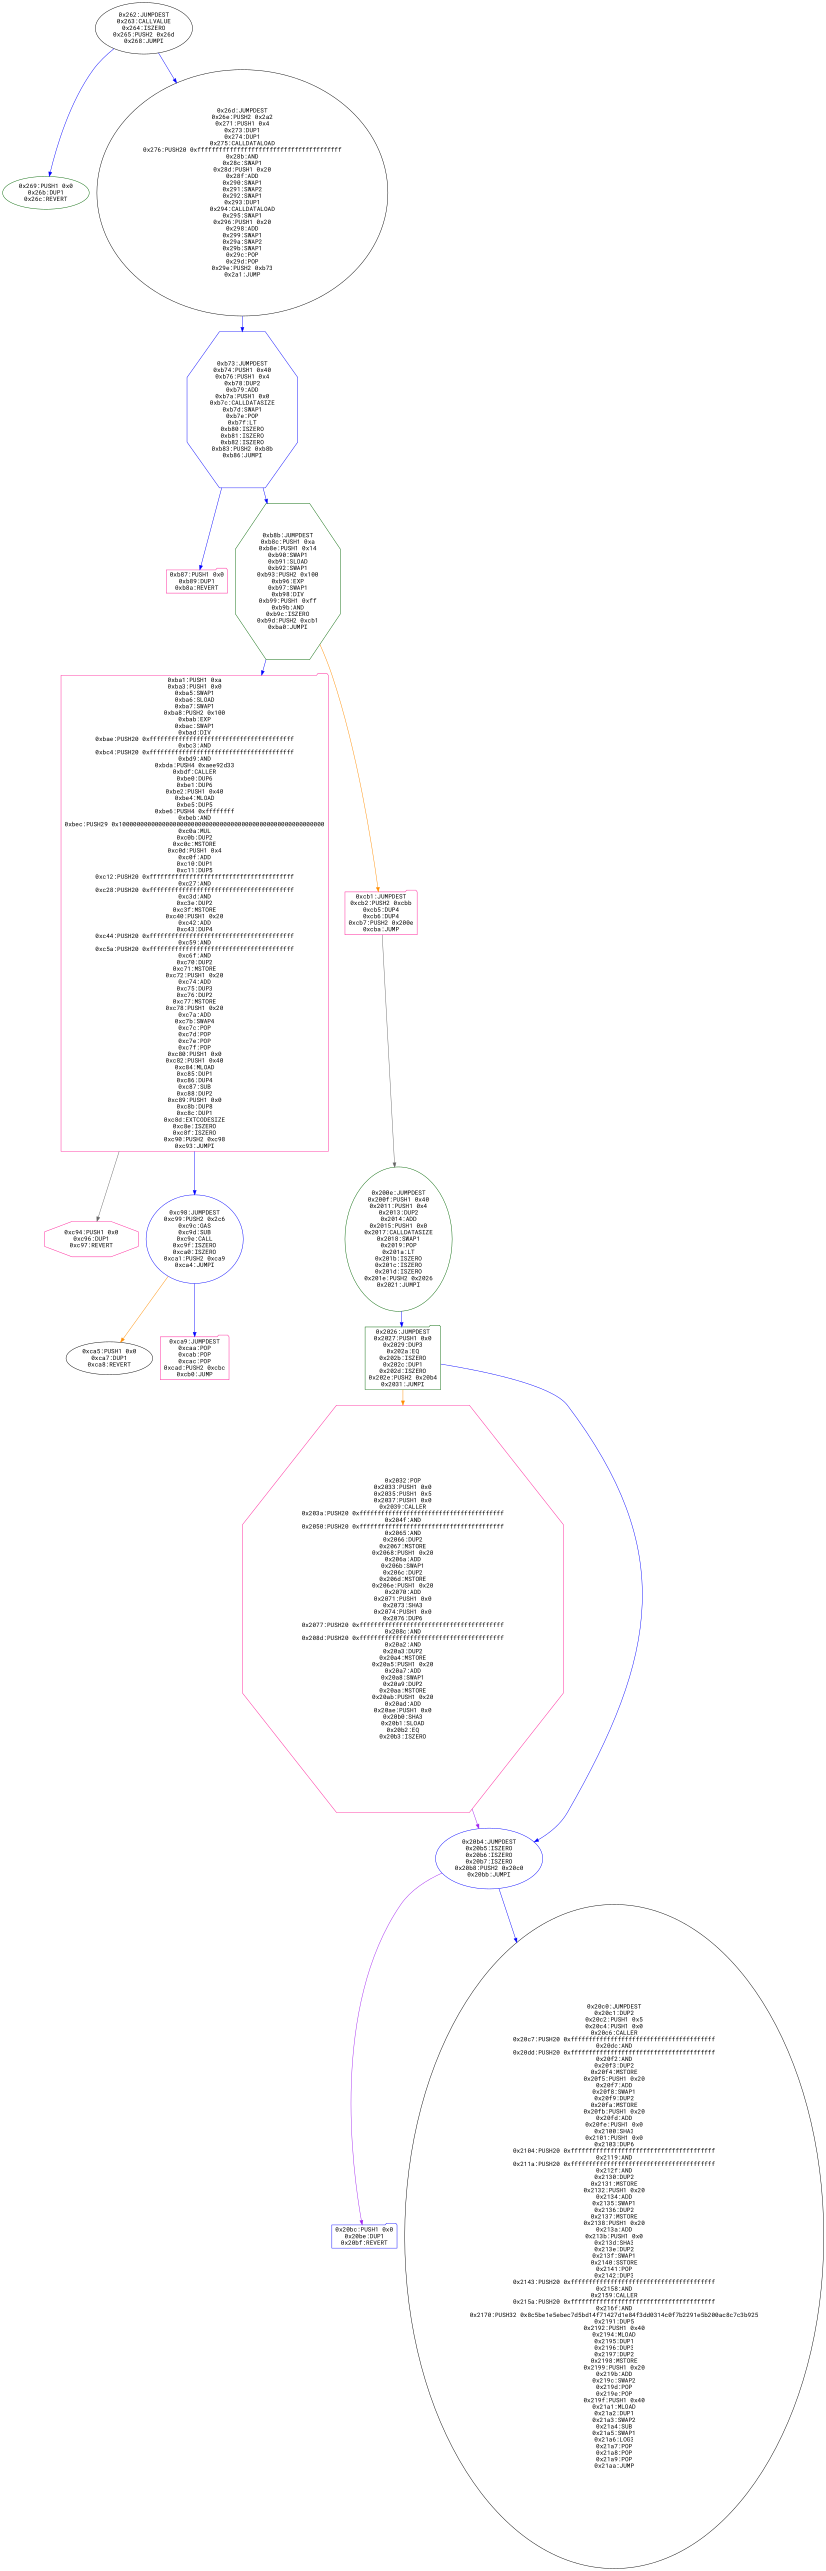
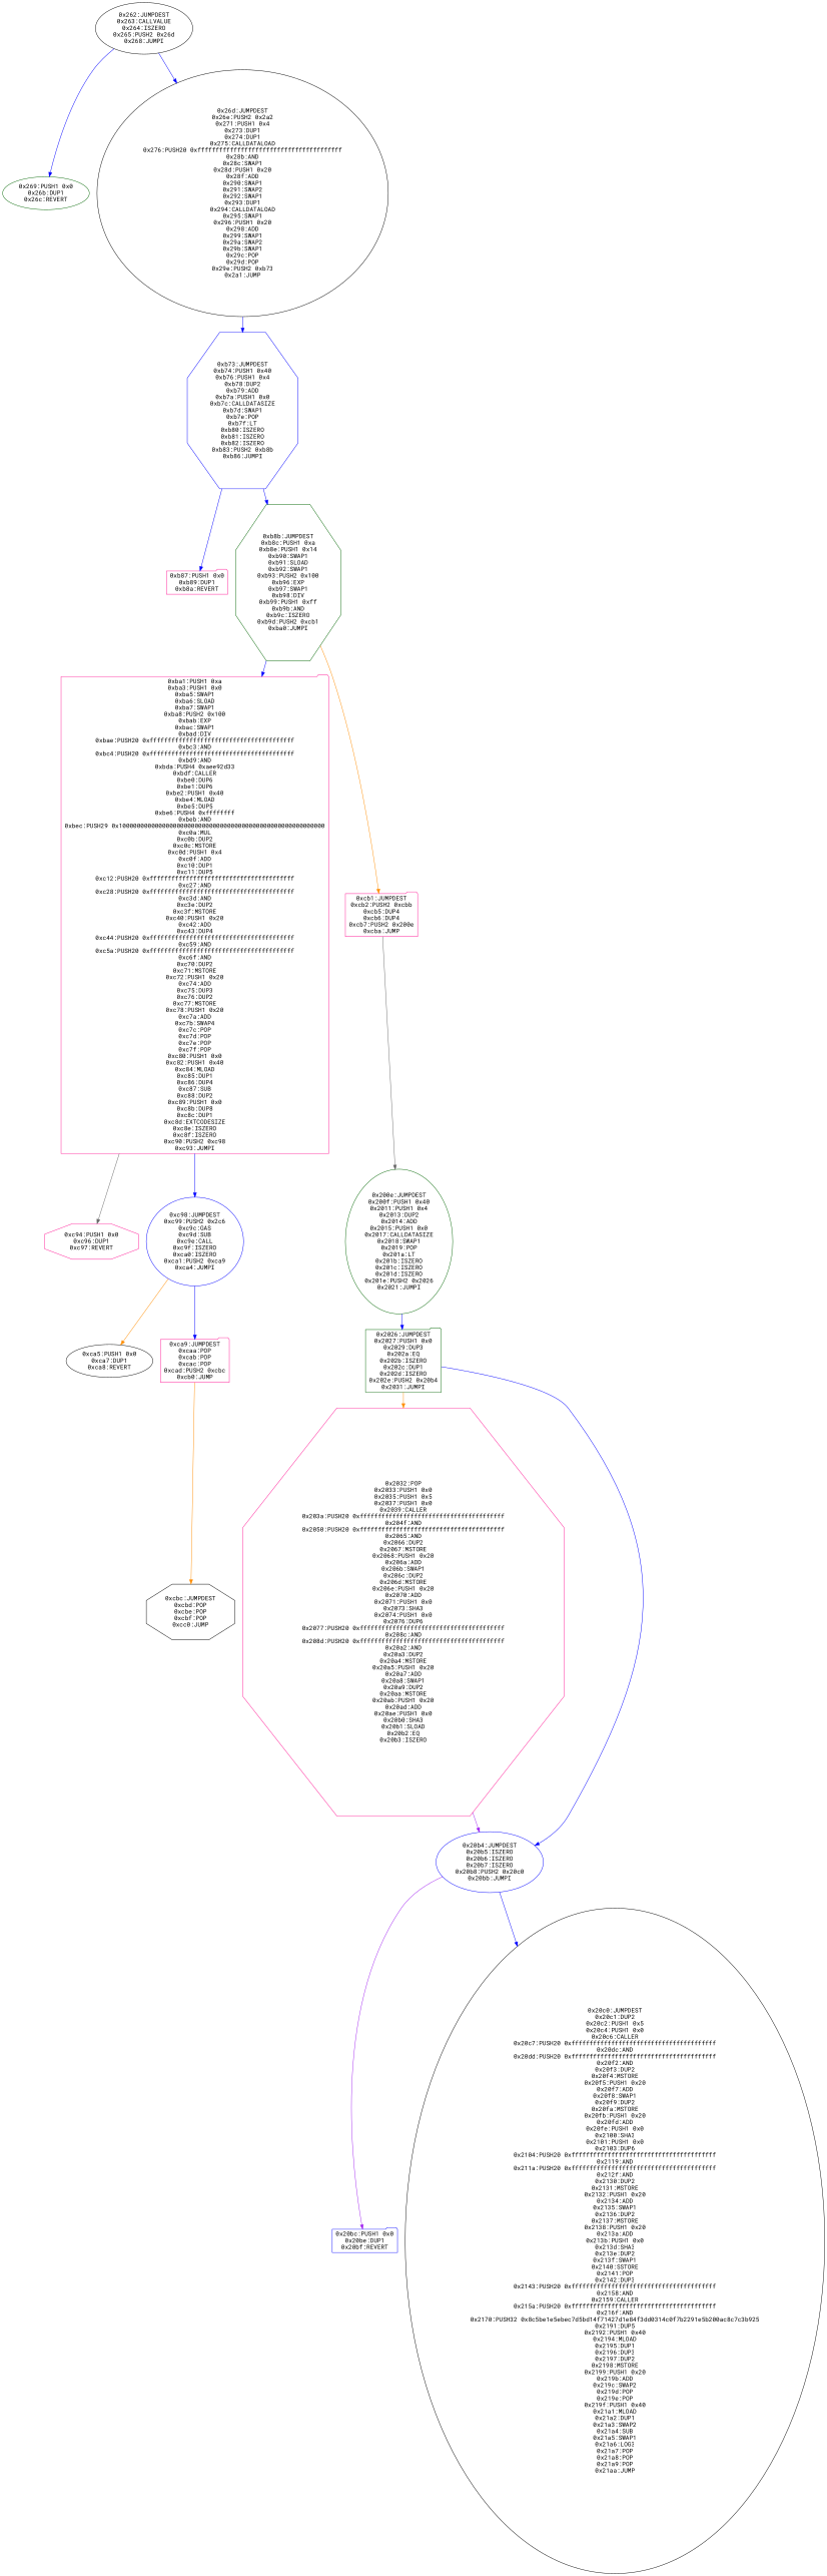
  digraph {
    fontname="Roboto Mono"
    node [color=deeppink fontname="Roboto Mono" shape=ellipse]
    edge [color=blue fontname="Roboto Mono"]
    n1 [color=black label="0x262:JUMPDEST\n0x263:CALLVALUE\n0x264:ISZERO\n0x265:PUSH2 0x26d\n0x268:JUMPI"]
    n2 [color=darkgreen label="0x269:PUSH1 0x0\n0x26b:DUP1\n0x26c:REVERT"]
    n3 [color=black label="0x26d:JUMPDEST\n0x26e:PUSH2 0x2a2\n0x271:PUSH1 0x4\n0x273:DUP1\n0x274:DUP1\n0x275:CALLDATALOAD\n0x276:PUSH20 0xffffffffffffffffffffffffffffffffffffffff\n0x28b:AND\n0x28c:SWAP1\n0x28d:PUSH1 0x20\n0x28f:ADD\n0x290:SWAP1\n0x291:SWAP2\n0x292:SWAP1\n0x293:DUP1\n0x294:CALLDATALOAD\n0x295:SWAP1\n0x296:PUSH1 0x20\n0x298:ADD\n0x299:SWAP1\n0x29a:SWAP2\n0x29b:SWAP1\n0x29c:POP\n0x29d:POP\n0x29e:PUSH2 0xb73\n0x2a1:JUMP"]
    n4 [color=blue label="0xb73:JUMPDEST\n0xb74:PUSH1 0x40\n0xb76:PUSH1 0x4\n0xb78:DUP2\n0xb79:ADD\n0xb7a:PUSH1 0x0\n0xb7c:CALLDATASIZE\n0xb7d:SWAP1\n0xb7e:POP\n0xb7f:LT\n0xb80:ISZERO\n0xb81:ISZERO\n0xb82:ISZERO\n0xb83:PUSH2 0xb8b\n0xb86:JUMPI" shape=octagon]
    n5 [label="0xb87:PUSH1 0x0\n0xb89:DUP1\n0xb8a:REVERT" shape=folder]
    n6 [color=darkgreen label="0xb8b:JUMPDEST\n0xb8c:PUSH1 0xa\n0xb8e:PUSH1 0x14\n0xb90:SWAP1\n0xb91:SLOAD\n0xb92:SWAP1\n0xb93:PUSH2 0x100\n0xb96:EXP\n0xb97:SWAP1\n0xb98:DIV\n0xb99:PUSH1 0xff\n0xb9b:AND\n0xb9c:ISZERO\n0xb9d:PUSH2 0xcb1\n0xba0:JUMPI" shape=octagon]
    n7 [label="0xba1:PUSH1 0xa\n0xba3:PUSH1 0x0\n0xba5:SWAP1\n0xba6:SLOAD\n0xba7:SWAP1\n0xba8:PUSH2 0x100\n0xbab:EXP\n0xbac:SWAP1\n0xbad:DIV\n0xbae:PUSH20 0xffffffffffffffffffffffffffffffffffffffff\n0xbc3:AND\n0xbc4:PUSH20 0xffffffffffffffffffffffffffffffffffffffff\n0xbd9:AND\n0xbda:PUSH4 0xaee92d33\n0xbdf:CALLER\n0xbe0:DUP6\n0xbe1:DUP6\n0xbe2:PUSH1 0x40\n0xbe4:MLOAD\n0xbe5:DUP5\n0xbe6:PUSH4 0xffffffff\n0xbeb:AND\n0xbec:PUSH29 0x100000000000000000000000000000000000000000000000000000000\n0xc0a:MUL\n0xc0b:DUP2\n0xc0c:MSTORE\n0xc0d:PUSH1 0x4\n0xc0f:ADD\n0xc10:DUP1\n0xc11:DUP5\n0xc12:PUSH20 0xffffffffffffffffffffffffffffffffffffffff\n0xc27:AND\n0xc28:PUSH20 0xffffffffffffffffffffffffffffffffffffffff\n0xc3d:AND\n0xc3e:DUP2\n0xc3f:MSTORE\n0xc40:PUSH1 0x20\n0xc42:ADD\n0xc43:DUP4\n0xc44:PUSH20 0xffffffffffffffffffffffffffffffffffffffff\n0xc59:AND\n0xc5a:PUSH20 0xffffffffffffffffffffffffffffffffffffffff\n0xc6f:AND\n0xc70:DUP2\n0xc71:MSTORE\n0xc72:PUSH1 0x20\n0xc74:ADD\n0xc75:DUP3\n0xc76:DUP2\n0xc77:MSTORE\n0xc78:PUSH1 0x20\n0xc7a:ADD\n0xc7b:SWAP4\n0xc7c:POP\n0xc7d:POP\n0xc7e:POP\n0xc7f:POP\n0xc80:PUSH1 0x0\n0xc82:PUSH1 0x40\n0xc84:MLOAD\n0xc85:DUP1\n0xc86:DUP4\n0xc87:SUB\n0xc88:DUP2\n0xc89:PUSH1 0x0\n0xc8b:DUP8\n0xc8c:DUP1\n0xc8d:EXTCODESIZE\n0xc8e:ISZERO\n0xc8f:ISZERO\n0xc90:PUSH2 0xc98\n0xc93:JUMPI" shape=folder]
    n8 [label="0xcb1:JUMPDEST\n0xcb2:PUSH2 0xcbb\n0xcb5:DUP4\n0xcb6:DUP4\n0xcb7:PUSH2 0x200e\n0xcba:JUMP" shape=folder]
    n9 [label="0xc94:PUSH1 0x0\n0xc96:DUP1\n0xc97:REVERT" shape=octagon]
    n10 [color=blue label="0xc98:JUMPDEST\n0xc99:PUSH2 0x2c6\n0xc9c:GAS\n0xc9d:SUB\n0xc9e:CALL\n0xc9f:ISZERO\n0xca0:ISZERO\n0xca1:PUSH2 0xca9\n0xca4:JUMPI"]
    n11 [color=darkgreen label="0x200e:JUMPDEST\n0x200f:PUSH1 0x40\n0x2011:PUSH1 0x4\n0x2013:DUP2\n0x2014:ADD\n0x2015:PUSH1 0x0\n0x2017:CALLDATASIZE\n0x2018:SWAP1\n0x2019:POP\n0x201a:LT\n0x201b:ISZERO\n0x201c:ISZERO\n0x201d:ISZERO\n0x201e:PUSH2 0x2026\n0x2021:JUMPI"]
    n12 [color=black label="0xca5:PUSH1 0x0\n0xca7:DUP1\n0xca8:REVERT"]
    n13 [label="0xca9:JUMPDEST\n0xcaa:POP\n0xcab:POP\n0xcac:POP\n0xcad:PUSH2 0xcbc\n0xcb0:JUMP" shape=folder]
    n14 [color=darkgreen label="0x2026:JUMPDEST\n0x2027:PUSH1 0x0\n0x2029:DUP3\n0x202a:EQ\n0x202b:ISZERO\n0x202c:DUP1\n0x202d:ISZERO\n0x202e:PUSH2 0x20b4\n0x2031:JUMPI" shape=folder]
+   n15 [color=black label="0xcbc:JUMPDEST\n0xcbd:POP\n0xcbe:POP\n0xcbf:POP\n0xcc0:JUMP" shape=octagon]
    n16 [label="0x2032:POP\n0x2033:PUSH1 0x0\n0x2035:PUSH1 0x5\n0x2037:PUSH1 0x0\n0x2039:CALLER\n0x203a:PUSH20 0xffffffffffffffffffffffffffffffffffffffff\n0x204f:AND\n0x2050:PUSH20 0xffffffffffffffffffffffffffffffffffffffff\n0x2065:AND\n0x2066:DUP2\n0x2067:MSTORE\n0x2068:PUSH1 0x20\n0x206a:ADD\n0x206b:SWAP1\n0x206c:DUP2\n0x206d:MSTORE\n0x206e:PUSH1 0x20\n0x2070:ADD\n0x2071:PUSH1 0x0\n0x2073:SHA3\n0x2074:PUSH1 0x0\n0x2076:DUP6\n0x2077:PUSH20 0xffffffffffffffffffffffffffffffffffffffff\n0x208c:AND\n0x208d:PUSH20 0xffffffffffffffffffffffffffffffffffffffff\n0x20a2:AND\n0x20a3:DUP2\n0x20a4:MSTORE\n0x20a5:PUSH1 0x20\n0x20a7:ADD\n0x20a8:SWAP1\n0x20a9:DUP2\n0x20aa:MSTORE\n0x20ab:PUSH1 0x20\n0x20ad:ADD\n0x20ae:PUSH1 0x0\n0x20b0:SHA3\n0x20b1:SLOAD\n0x20b2:EQ\n0x20b3:ISZERO" shape=octagon]
    n17 [color=blue label="0x20b4:JUMPDEST\n0x20b5:ISZERO\n0x20b6:ISZERO\n0x20b7:ISZERO\n0x20b8:PUSH2 0x20c0\n0x20bb:JUMPI"]
    n18 [color=blue label="0x20bc:PUSH1 0x0\n0x20be:DUP1\n0x20bf:REVERT" shape=folder]
    n19 [color=black label="0x20c0:JUMPDEST\n0x20c1:DUP2\n0x20c2:PUSH1 0x5\n0x20c4:PUSH1 0x0\n0x20c6:CALLER\n0x20c7:PUSH20 0xffffffffffffffffffffffffffffffffffffffff\n0x20dc:AND\n0x20dd:PUSH20 0xffffffffffffffffffffffffffffffffffffffff\n0x20f2:AND\n0x20f3:DUP2\n0x20f4:MSTORE\n0x20f5:PUSH1 0x20\n0x20f7:ADD\n0x20f8:SWAP1\n0x20f9:DUP2\n0x20fa:MSTORE\n0x20fb:PUSH1 0x20\n0x20fd:ADD\n0x20fe:PUSH1 0x0\n0x2100:SHA3\n0x2101:PUSH1 0x0\n0x2103:DUP6\n0x2104:PUSH20 0xffffffffffffffffffffffffffffffffffffffff\n0x2119:AND\n0x211a:PUSH20 0xffffffffffffffffffffffffffffffffffffffff\n0x212f:AND\n0x2130:DUP2\n0x2131:MSTORE\n0x2132:PUSH1 0x20\n0x2134:ADD\n0x2135:SWAP1\n0x2136:DUP2\n0x2137:MSTORE\n0x2138:PUSH1 0x20\n0x213a:ADD\n0x213b:PUSH1 0x0\n0x213d:SHA3\n0x213e:DUP2\n0x213f:SWAP1\n0x2140:SSTORE\n0x2141:POP\n0x2142:DUP3\n0x2143:PUSH20 0xffffffffffffffffffffffffffffffffffffffff\n0x2158:AND\n0x2159:CALLER\n0x215a:PUSH20 0xffffffffffffffffffffffffffffffffffffffff\n0x216f:AND\n0x2170:PUSH32 0x8c5be1e5ebec7d5bd14f71427d1e84f3dd0314c0f7b2291e5b200ac8c7c3b925\n0x2191:DUP5\n0x2192:PUSH1 0x40\n0x2194:MLOAD\n0x2195:DUP1\n0x2196:DUP3\n0x2197:DUP2\n0x2198:MSTORE\n0x2199:PUSH1 0x20\n0x219b:ADD\n0x219c:SWAP2\n0x219d:POP\n0x219e:POP\n0x219f:PUSH1 0x40\n0x21a1:MLOAD\n0x21a2:DUP1\n0x21a3:SWAP2\n0x21a4:SUB\n0x21a5:SWAP1\n0x21a6:LOG3\n0x21a7:POP\n0x21a8:POP\n0x21a9:POP\n0x21aa:JUMP"]
    n1 -> n2
    n1 -> n3
    n3 -> n4
    n4 -> n5
    n4 -> n6
    n6 -> n7
    n6 -> n8 [color=darkorange]
    n7 -> n9 [color=gray40]
    n7 -> n10
    n8 -> n11 [color=gray40]
    n10 -> n12 [color=darkorange]
    n10 -> n13
    n11 -> n14
+   n13 -> n15 [color=darkorange]
    n14 -> n16 [color=darkorange]
    n14 -> n17
    n16 -> n17 [color=purple]
    n17 -> n18 [color=purple]
    n17 -> n19
  }
